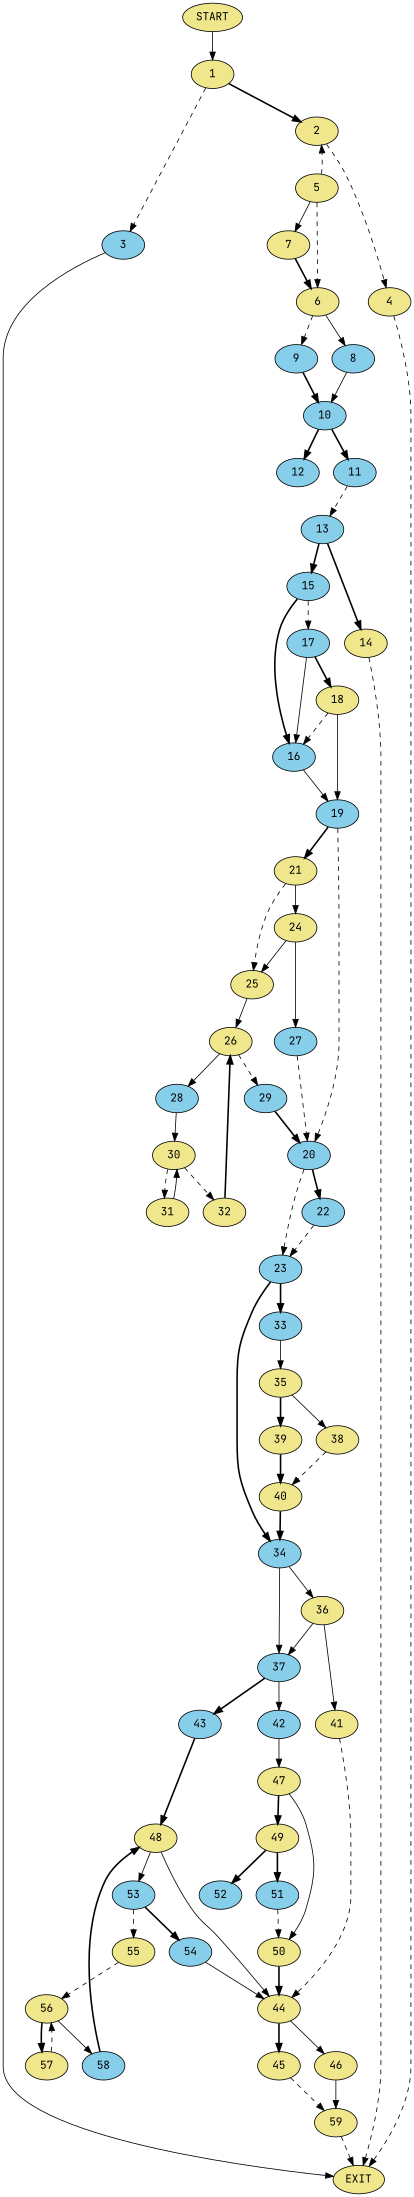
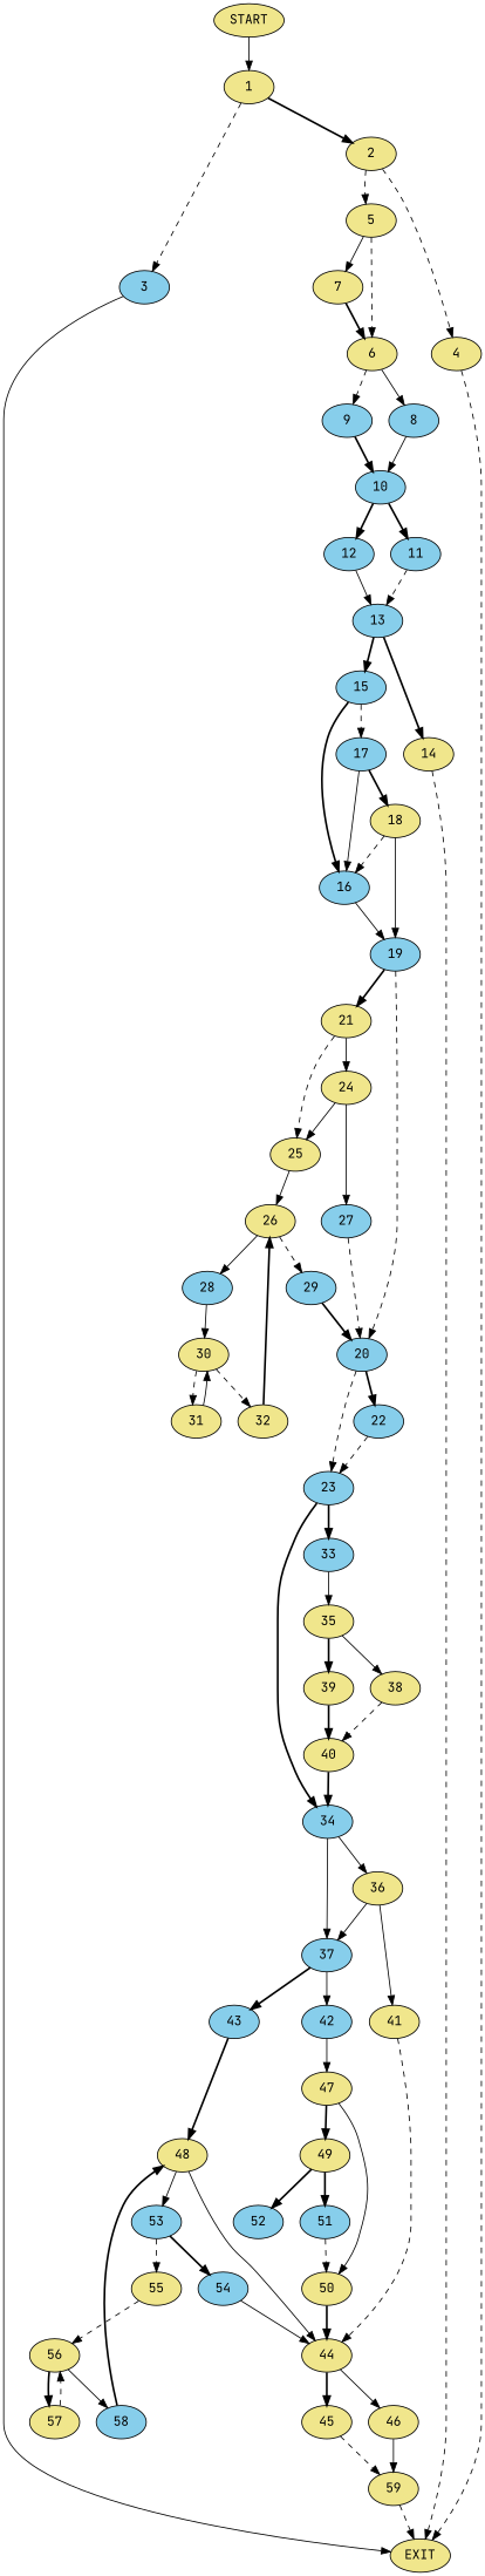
  digraph {
    fontname="JetBrains Mono"
    node [fillcolor=khaki fontname="JetBrains Mono" style=filled]
    edge [fontname="JetBrains Mono" style=solid]
    n1 [label=START]
    1
    2
    3 [fillcolor=skyblue]
    n5 [label=EXIT]
    4
    5
    6
    7
    8 [fillcolor=skyblue]
    9 [fillcolor=skyblue]
    10 [fillcolor=skyblue]
    11 [fillcolor=skyblue]
    12 [fillcolor=skyblue]
    13 [fillcolor=skyblue]
    14
    15 [fillcolor=skyblue]
    16 [fillcolor=skyblue]
    17 [fillcolor=skyblue]
    19 [fillcolor=skyblue]
    18
    20 [fillcolor=skyblue]
    21
    22 [fillcolor=skyblue]
    23 [fillcolor=skyblue]
    24
    25
    33 [fillcolor=skyblue]
    34 [fillcolor=skyblue]
    27 [fillcolor=skyblue]
    26
    35
    36
    37 [fillcolor=skyblue]
    28 [fillcolor=skyblue]
    29 [fillcolor=skyblue]
    30
    31
    32
    38
    39
    41
    42 [fillcolor=skyblue]
    43 [fillcolor=skyblue]
    40
    44
    47
    48
    45
    46
    49
    50
    53 [fillcolor=skyblue]
    59
    51 [fillcolor=skyblue]
    52 [fillcolor=skyblue]
    54 [fillcolor=skyblue]
    55
    56
    57
    58 [fillcolor=skyblue]
    n1 -> 1
    1 -> 2 [style=bold]
    1 -> 3 [style=dashed]
    2 -> 4 [style=dashed]
-   5 -> 2 [style=dashed]
+   2 -> 5 [style=dashed]
    3 -> n5
    4 -> n5 [style=dashed]
    5 -> 6 [style=dashed]
    5 -> 7
    6 -> 8
    6 -> 9 [style=dashed]
    7 -> 6 [style=bold]
    8 -> 10
    9 -> 10 [style=bold]
    10 -> 11 [style=bold]
    10 -> 12 [style=bold]
    11 -> 13 [style=dashed]
+   12 -> 13
    13 -> 14 [style=bold]
    13 -> 15 [style=bold]
    14 -> n5 [style=dashed]
    15 -> 16 [style=bold]
    15 -> 17 [style=dashed]
    16 -> 19
    17 -> 16
    17 -> 18 [style=bold]
    19 -> 20 [style=dashed]
    19 -> 21 [style=bold]
    18 -> 16 [style=dashed]
    18 -> 19
    20 -> 22 [style=bold]
    20 -> 23 [style=dashed]
    21 -> 24
    21 -> 25 [style=dashed]
    22 -> 23 [style=dashed]
    23 -> 33 [style=bold]
    23 -> 34 [style=bold]
    24 -> 25
    24 -> 27
    25 -> 26
    33 -> 35
    34 -> 36
    34 -> 37
    27 -> 20 [style=dashed]
    26 -> 28
    26 -> 29 [style=dashed]
    35 -> 38
    35 -> 39 [style=bold]
    36 -> 37
    36 -> 41
    37 -> 42
    37 -> 43 [style=bold]
    28 -> 30
    29 -> 20 [style=bold]
    30 -> 31 [style=dashed]
    30 -> 32 [style=dashed]
    31 -> 30
    32 -> 26 [style=bold]
    38 -> 40 [style=dashed]
    39 -> 40 [style=bold]
    41 -> 44 [style=dashed]
    42 -> 47
    43 -> 48 [style=bold]
    40 -> 34 [style=bold]
    44 -> 45 [style=bold]
    44 -> 46
    47 -> 49 [style=bold]
    47 -> 50
    48 -> 44
    48 -> 53
    45 -> 59 [style=dashed]
    46 -> 59
    49 -> 51 [style=bold]
    49 -> 52 [style=bold]
    50 -> 44 [style=bold]
    53 -> 54 [style=bold]
    53 -> 55 [style=dashed]
    59 -> n5 [style=dashed]
    51 -> 50 [style=dashed]
    54 -> 44
    55 -> 56 [style=dashed]
    56 -> 57 [style=bold]
    56 -> 58
    57 -> 56 [style=dashed]
    58 -> 48 [style=bold]
  }
